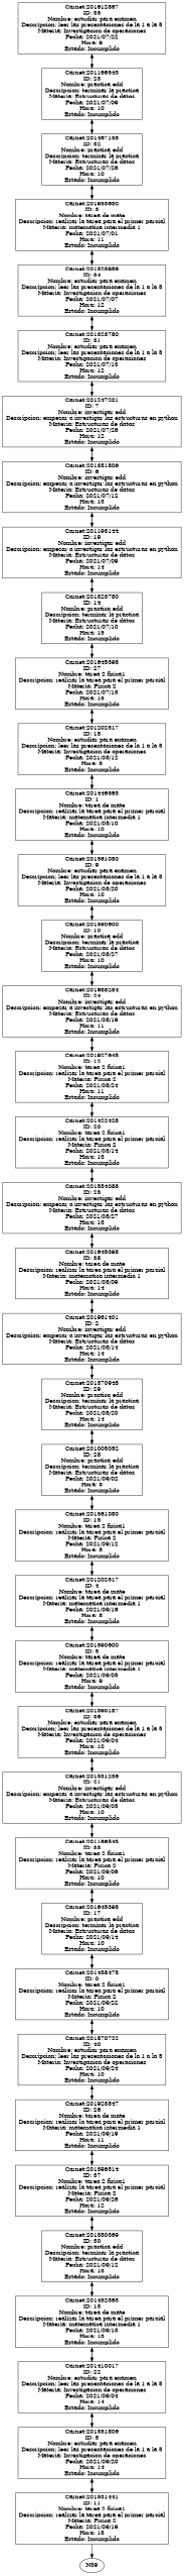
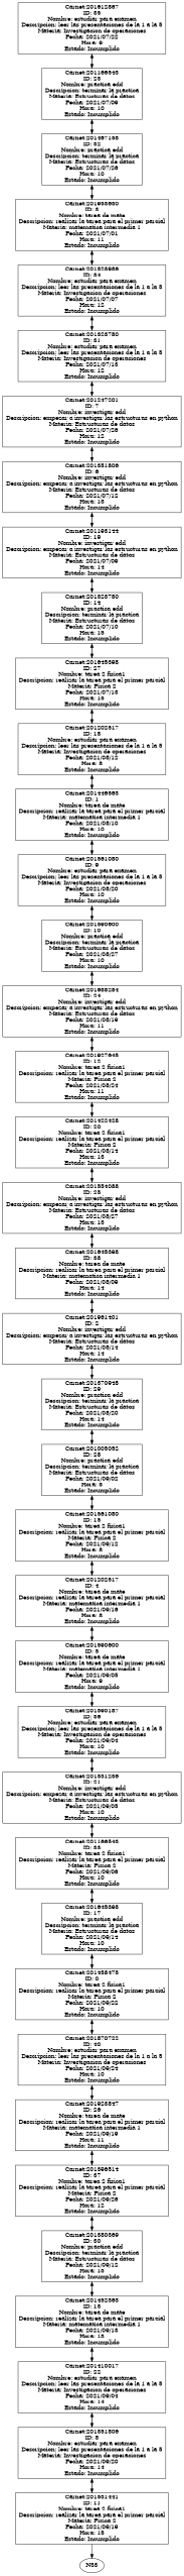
  digraph {
    concentrate=true
    rankdir=TB
    node [shape=box]
    n1 [label="Carnet:201612867\nID: 35\nNombre: estudiar para examen\nDescripcion: leer las presentaciones de la 1 a la 5\nMateria: Investigacion de operaciones\nFecha: 2021/07/22\nHora: 9\nEstado: Incumplido"]
    n2 [label="Carnet:201166543\nID: 23\nNombre: practica edd\nDescripcion: terminar la practica\nMateria: Estructuras de datos\nFecha: 2021/07/09\nHora: 10\nEstado: Incumplido"]
    n3 [label="Carnet:201467158\nID: 32\nNombre: practica edd\nDescripcion: terminar la practica\nMateria: Estructuras de datos\nFecha: 2021/07/26\nHora: 10\nEstado: Incumplido"]
    n4 [label="Carnet:201953630\nID: 3\nNombre: tarea de mate\nDescripcion: realizar la tarea para el primer parcial\nMateria: matematica intermedia 1\nFecha: 2021/07/01\nHora: 11\nEstado: Incumplido"]
    n5 [label="Carnet:201323986\nID: 34\nNombre: estudiar para examen\nDescripcion: leer las presentaciones de la 1 a la 5\nMateria: Investigacion de operaciones\nFecha: 2021/07/07\nHora: 12\nEstado: Incumplido"]
    n6 [label="Carnet:201323780\nID: 31\nNombre: estudiar para examen\nDescripcion: leer las presentaciones de la 1 a la 5\nMateria: Investigacion de operaciones\nFecha: 2021/07/13\nHora: 12\nEstado: Incumplido"]
    n7 [label="Carnet:201247201\nID: 7\nNombre: investigar edd\nDescripcion: empezar a investigar las estructuras en python\nMateria: Estructuras de datos\nFecha: 2021/07/26\nHora: 12\nEstado: Incumplido"]
    n8 [label="Carnet:201351806\nID: 6\nNombre: investigar edd\nDescripcion: empezar a investigar las estructuras en python\nMateria: Estructuras de datos\nFecha: 2021/07/12\nHora: 13\nEstado: Incumplido"]
    n9 [label="Carnet:201193144\nID: 19\nNombre: investigar edd\nDescripcion: empezar a investigar las estructuras en python\nMateria: Estructuras de datos\nFecha: 2021/07/09\nHora: 14\nEstado: Incumplido"]
    n10 [label="Carnet:201323780\nID: 14\nNombre: practica edd\nDescripcion: terminar la practica\nMateria: Estructuras de datos\nFecha: 2021/07/10\nHora: 15\nEstado: Incumplido"]
    n11 [label="Carnet:201645398\nID: 27\nNombre: tarea 2 fisica1\nDescripcion: realizar la tarea para el primer parcial\nMateria: Fisica 2\nFecha: 2021/07/13\nHora: 15\nEstado: Incumplido"]
    n12 [label="Carnet:201202517\nID: 18\nNombre: estudiar para examen\nDescripcion: leer las presentaciones de la 1 a la 5\nMateria: Investigacion de operaciones\nFecha: 2021/08/12\nHora: 8\nEstado: Incumplido"]
    n13 [label="Carnet:201446563\nID: 1\nNombre: tarea de mate\nDescripcion: realizar la tarea para el primer parcial\nMateria: matematica intermedia 1\nFecha: 2021/08/10\nHora: 10\nEstado: Incumplido"]
    n14 [label="Carnet:201561080\nID: 9\nNombre: estudiar para examen\nDescripcion: leer las presentaciones de la 1 a la 5\nMateria: Investigacion de operaciones\nFecha: 2021/08/20\nHora: 10\nEstado: Incumplido"]
    n15 [label="Carnet:201590600\nID: 10\nNombre: practica edd\nDescripcion: terminar la practica\nMateria: Estructuras de datos\nFecha: 2021/08/27\nHora: 10\nEstado: Incumplido"]
    n16 [label="Carnet:201688284\nID: 24\nNombre: investigar edd\nDescripcion: empezar a investigar las estructuras en python\nMateria: Estructuras de datos\nFecha: 2021/08/19\nHora: 11\nEstado: Incumplido"]
    n17 [label="Carnet:201927645\nID: 12\nNombre: tarea 2 fisica1\nDescripcion: realizar la tarea para el primer parcial\nMateria: Fisica 2\nFecha: 2021/08/24\nHora: 11\nEstado: Incumplido"]
    n18 [label="Carnet:201422428\nID: 20\nNombre: tarea 2 fisica1\nDescripcion: realizar la tarea para el primer parcial\nMateria: Fisica 2\nFecha: 2021/08/14\nHora: 13\nEstado: Incumplido"]
    n19 [label="Carnet:201554088\nID: 25\nNombre: investigar edd\nDescripcion: empezar a investigar las estructuras en python\nMateria: Estructuras de datos\nFecha: 2021/08/27\nHora: 13\nEstado: Incumplido"]
    n20 [label="Carnet:201645398\nID: 38\nNombre: tarea de mate\nDescripcion: realizar la tarea para el primer parcial\nMateria: matematica intermedia 1\nFecha: 2021/08/09\nHora: 14\nEstado: Incumplido"]
    n21 [label="Carnet:201961401\nID: 2\nNombre: investigar edd\nDescripcion: empezar a investigar las estructuras en python\nMateria: Estructuras de datos\nFecha: 2021/08/14\nHora: 14\nEstado: Incumplido"]
    n22 [label="Carnet:201370948\nID: 29\nNombre: practica edd\nDescripcion: terminar la practica\nMateria: Estructuras de datos\nFecha: 2021/08/20\nHora: 14\nEstado: Incumplido"]
    n23 [label="Carnet:201005052\nID: 28\nNombre: practica edd\nDescripcion: terminar la practica\nMateria: Estructuras de datos\nFecha: 2021/09/02\nHora: 8\nEstado: Incumplido"]
    n24 [label="Carnet:201561080\nID: 15\nNombre: tarea 2 fisica1\nDescripcion: realizar la tarea para el primer parcial\nMateria: Fisica 2\nFecha: 2021/09/12\nHora: 8\nEstado: Incumplido"]
    n25 [label="Carnet:201202517\nID: 4\nNombre: tarea de mate\nDescripcion: realizar la tarea para el primer parcial\nMateria: matematica intermedia 1\nFecha: 2021/09/16\nHora: 8\nEstado: Incumplido"]
    n26 [label="Carnet:201590600\nID: 5\nNombre: tarea de mate\nDescripcion: realizar la tarea para el primer parcial\nMateria: matematica intermedia 1\nFecha: 2021/09/05\nHora: 9\nEstado: Incumplido"]
    n27 [label="Carnet:201390187\nID: 36\nNombre: estudiar para examen\nDescripcion: leer las presentaciones de la 1 a la 5\nMateria: Investigacion de operaciones\nFecha: 2021/09/04\nHora: 10\nEstado: Incumplido"]
    n28 [label="Carnet:201331236\nID: 21\nNombre: investigar edd\nDescripcion: empezar a investigar las estructuras en python\nMateria: Estructuras de datos\nFecha: 2021/09/05\nHora: 10\nEstado: Incumplido"]
    n29 [label="Carnet:201166543\nID: 33\nNombre: tarea 2 fisica1\nDescripcion: realizar la tarea para el primer parcial\nMateria: Fisica 2\nFecha: 2021/09/06\nHora: 10\nEstado: Incumplido"]
    n30 [label="Carnet:201645398\nID: 17\nNombre: practica edd\nDescripcion: terminar la practica\nMateria: Estructuras de datos\nFecha: 2021/09/14\nHora: 10\nEstado: Incumplido"]
    n31 [label="Carnet:201458475\nID: 0\nNombre: tarea 2 fisica1\nDescripcion: realizar la tarea para el primer parcial\nMateria: Fisica 2\nFecha: 2021/09/22\nHora: 10\nEstado: Incumplido"]
    n32 [label="Carnet:201870722\nID: 40\nNombre: estudiar para examen\nDescripcion: leer las presentaciones de la 1 a la 5\nMateria: Investigacion de operaciones\nFecha: 2021/09/24\nHora: 10\nEstado: Incumplido"]
    n33 [label="Carnet:201923847\nID: 26\nNombre: tarea de mate\nDescripcion: realizar la tarea para el primer parcial\nMateria: matematica intermedia 1\nFecha: 2021/09/19\nHora: 11\nEstado: Incumplido"]
    n34 [label="Carnet:201396514\nID: 37\nNombre: tarea 2 fisica1\nDescripcion: realizar la tarea para el primer parcial\nMateria: Fisica 2\nFecha: 2021/09/26\nHora: 12\nEstado: Incumplido"]
    n35 [label="Carnet:201380369\nID: 30\nNombre: practica edd\nDescripcion: terminar la practica\nMateria: Estructuras de datos\nFecha: 2021/09/12\nHora: 13\nEstado: Incumplido"]
    n36 [label="Carnet:201452363\nID: 13\nNombre: tarea de mate\nDescripcion: realizar la tarea para el primer parcial\nMateria: matematica intermedia 1\nFecha: 2021/09/13\nHora: 13\nEstado: Incumplido"]
    n37 [label="Carnet:201410017\nID: 22\nNombre: estudiar para examen\nDescripcion: leer las presentaciones de la 1 a la 5\nMateria: Investigacion de operaciones\nFecha: 2021/09/04\nHora: 14\nEstado: Incumplido"]
    n38 [label="Carnet:201351806\nID: 8\nNombre: estudiar para examen\nDescripcion: leer las presentaciones de la 1 a la 5\nMateria: Investigacion de operaciones\nFecha: 2021/09/20\nHora: 14\nEstado: Incumplido"]
    n39 [label="Carnet:201531441\nID: 11\nNombre: tarea 2 fisica1\nDescripcion: realizar la tarea para el primer parcial\nMateria: Fisica 2\nFecha: 2021/09/19\nHora: 15\nEstado: Incumplido"]
-   N39 [shape=""]
+   N39 [label=N33 shape=""]
    n1 -> n2
    n2 -> n1
    n2 -> n3
    n3 -> n2
    n3 -> n4
    n4 -> n3
    n4 -> n5
    n5 -> n4
    n5 -> n6
    n6 -> n5
    n6 -> n7
    n7 -> n6
    n7 -> n8
    n8 -> n7
    n8 -> n9
    n9 -> n8
    n9 -> n10
    n10 -> n9
    n10 -> n11
    n11 -> n10
    n11 -> n12
    n12 -> n11
    n12 -> n13
    n13 -> n12
    n13 -> n14
    n14 -> n13
    n14 -> n15
    n15 -> n14
    n15 -> n16
    n16 -> n15
    n16 -> n17
    n17 -> n16
    n17 -> n18
    n18 -> n17
    n18 -> n19
    n19 -> n18
    n19 -> n20
    n20 -> n19
    n20 -> n21
    n21 -> n20
    n21 -> n22
    n22 -> n21
    n22 -> n23
    n23 -> n22
    n23 -> n24
    n24 -> n23
    n24 -> n25
    n25 -> n24
    n25 -> n26
    n26 -> n25
    n26 -> n27
    n27 -> n26
    n27 -> n28
    n28 -> n27
    n28 -> n29
    n29 -> n28
    n29 -> n30
    n30 -> n29
    n30 -> n31
    n31 -> n30
    n31 -> n32
    n32 -> n31
    n32 -> n33
    n33 -> n32
    n33 -> n34
    n34 -> n33
    n34 -> n35
    n35 -> n34
    n35 -> n36
    n36 -> n35
    n36 -> n37
    n37 -> n36
    n37 -> n38
    n38 -> n37
    n38 -> n39
    n39 -> n38
    n39 -> N39
  }
